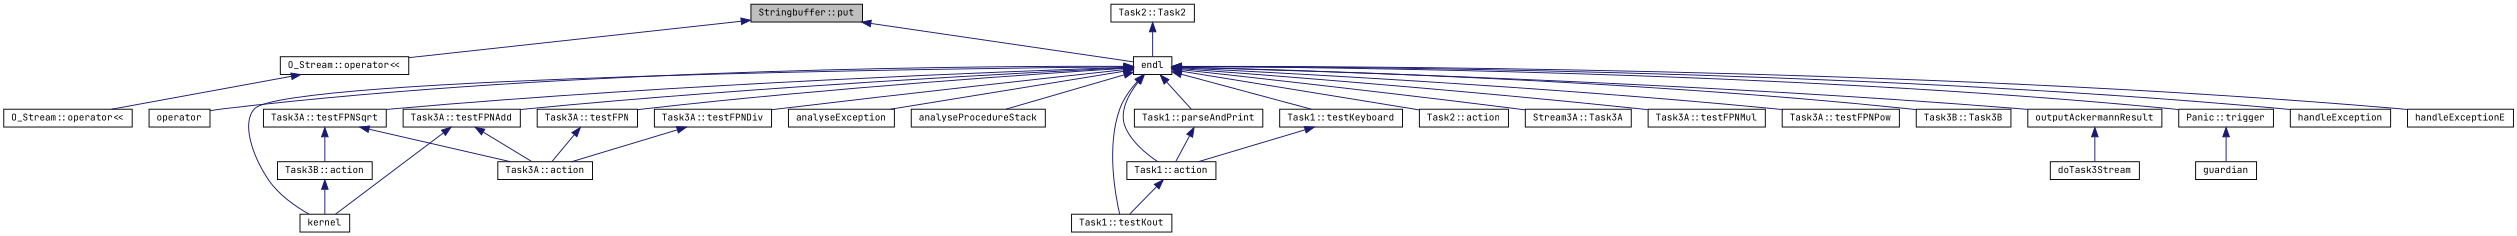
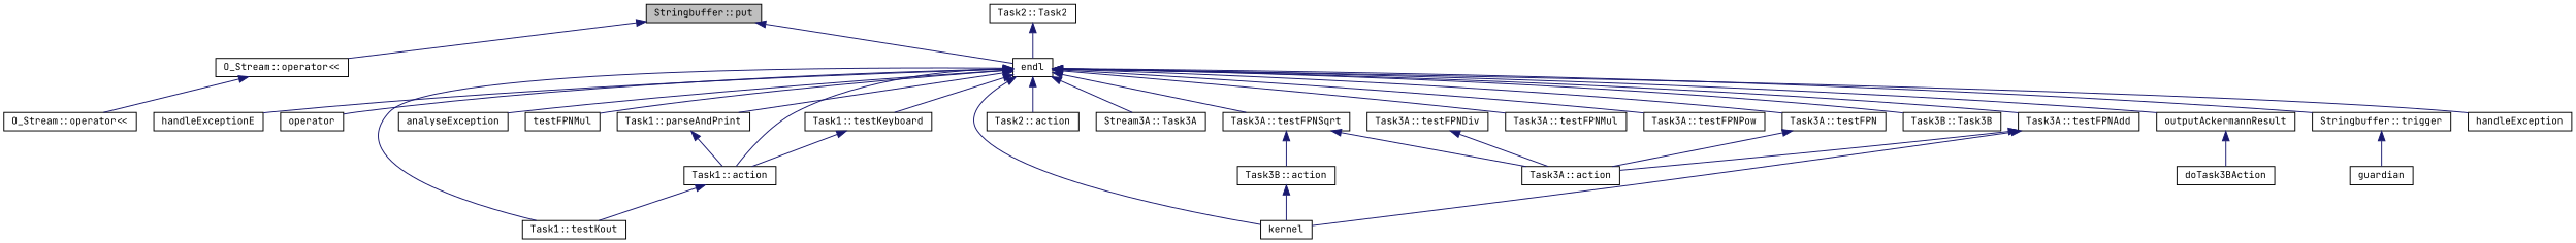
  digraph {
    fontname="JetBrains Mono"
    rankdir=TB
    node [color=black fontname="JetBrains Mono" fontsize=10 shape=record]
    edge [color=midnightblue dir=back fontname="JetBrains Mono" fontsize=10 labelfontname=FreeSans labelfontsize=10 style=solid]
    n1 [fillcolor=grey75 fontcolor=black height=0.2 label="Stringbuffer::put" style=filled width=0.4]
    n2 [height=0.2 label="O_Stream::operator\<\<" width=0.4]
    n3 [height=0.2 label=endl width=0.4]
    n4 [height=0.2 label="O_Stream::operator\<\<" width=0.4]
-   n5 [height=0.2 label="Panic::trigger" width=0.4]
+   n5 [height=0.2 label="Stringbuffer::trigger" width=0.4]
    n6 [height=0.2 label=handleException width=0.4]
    n7 [height=0.2 label=handleExceptionE width=0.4]
    n8 [height=0.2 label=operator width=0.4]
    n9 [height=0.2 label=kernel width=0.4]
    n10 [height=0.2 label=analyseException width=0.4]
-   n11 [height=0.2 label=analyseProcedureStack width=0.4]
+   n11 [height=0.2 label=testFPNMul width=0.4]
    n12 [height=0.2 label="Task1::parseAndPrint" width=0.4]
    n13 [height=0.2 label="Task1::action" width=0.4]
    n14 [height=0.2 label="Task1::testKout" width=0.4]
    n15 [height=0.2 label="Task1::testKeyboard" width=0.4]
    n16 [height=0.2 label="Task2::action" width=0.4]
    n17 [height=0.2 label="Stream3A::Task3A" width=0.4]
    n18 [height=0.2 label="Task3A::testFPN" width=0.4]
    n19 [height=0.2 label="Task3A::testFPNAdd" width=0.4]
    n20 [height=0.2 label="Task3A::testFPNMul" width=0.4]
    n21 [height=0.2 label="Task3A::testFPNDiv" width=0.4]
    n22 [height=0.2 label="Task3A::testFPNPow" width=0.4]
    n23 [height=0.2 label="Task3A::testFPNSqrt" width=0.4]
    n24 [height=0.2 label="Task3B::Task3B" width=0.4]
    n25 [height=0.2 label=outputAckermannResult width=0.4]
    n26 [height=0.2 label=guardian width=0.4]
    n27 [height=0.2 label="Task2::Task2" width=0.4]
    n28 [height=0.2 label="Task3A::action" width=0.4]
    n29 [height=0.2 label="Task3B::action" width=0.4]
-   n30 [height=0.2 label=doTask3Stream width=0.4]
+   n30 [height=0.2 label=doTask3BAction width=0.4]
    n1 -> n2
    n1 -> n3
    n2 -> n4
    n3 -> n5
    n3 -> n6
    n3 -> n7
    n3 -> n8
    n3 -> n9
    n3 -> n10
    n3 -> n11
    n3 -> n12
    n3 -> n13
    n3 -> n14
    n3 -> n15
    n3 -> n16
    n3 -> n17
    n3 -> n18
    n3 -> n19
    n3 -> n20
-   n3 -> n21
    n3 -> n22
    n3 -> n23
    n3 -> n24
    n3 -> n25
    n5 -> n26
    n12 -> n13
    n13 -> n14
    n15 -> n13
    n18 -> n28
    n19 -> n9
    n19 -> n28
    n21 -> n28
    n23 -> n28
    n23 -> n29
    n25 -> n30
    n27 -> n3
    n29 -> n9
  }
